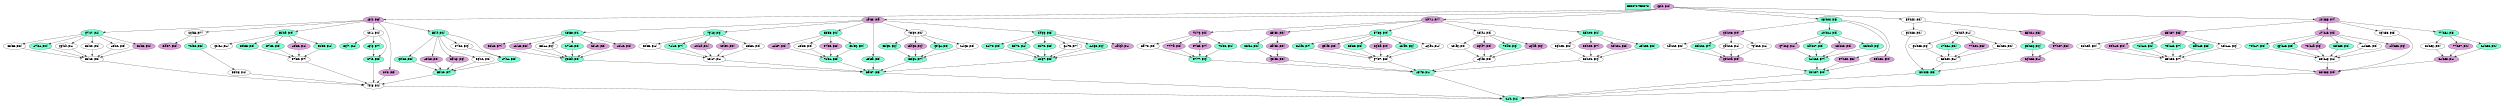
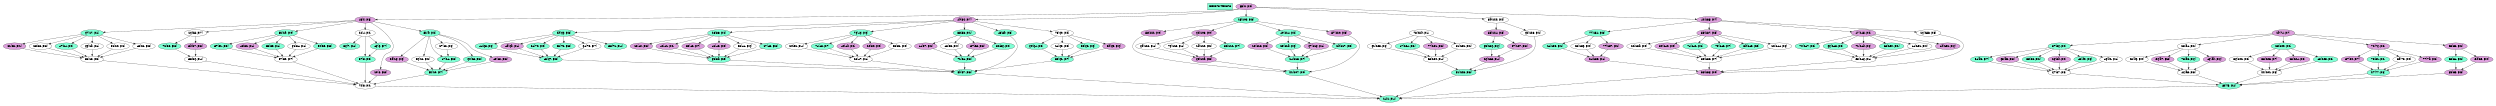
  digraph {
    fontname="DejaVu Sans"
    node [fillcolor=aquamarine fontname="DejaVu Sans" style=filled]
    edge [fontname="DejaVu Sans"]
    n1 [label="D=2375 T=2375" shape=box]
    n2 [fillcolor=plum label="65(0, p:0)"]
    n3 [fillcolor=plum label="43(2, p:5)"]
-   n4 [fillcolor=plum label="49(36, p:9)"]
+   n4 [fillcolor=plum label="49(36, p:7)"]
    n5 [fillcolor=plum label="19(74, p:7)"]
    n6 [label="15(106, p:3)"]
    n7 [fillcolor=white label="59(122, p:2)"]
    n8 [fillcolor=plum label="41(135, p:7)"]
    n9 [fillcolor=white label="11(4, p:1)"]
    n10 [fillcolor=plum label="10(8, p:5)"]
    n11 [label="52(9, p:2)"]
    n12 [label="67(17, p:4)"]
    n13 [fillcolor=white label="16(25, p:7)"]
    n14 [label="32(29, p:0)"]
    n15 [label="18(38, p:1)"]
    n16 [label="76(46, p:6)"]
    n17 [label="33(53, p:1)"]
    n18 [label="43(59, p:3)"]
    n19 [fillcolor=white label="78(60, p:2)"]
    n20 [label="29(66, p:3)"]
    n21 [fillcolor=plum label="71(76, p:2)"]
    n22 [fillcolor=plum label="55(82, p:2)"]
    n23 [label="57(86, p:0)"]
    n24 [fillcolor=white label="25(94, p:2)"]
    n25 [label="25(100, p:1)"]
    n26 [fillcolor=plum label="62(108, p:0)"]
    n27 [label="40(114, p:2)"]
    n28 [fillcolor=plum label="57(120, p:3)"]
    n29 [fillcolor=plum label="58(121, p:0)"]
    n30 [fillcolor=plum label="55(124, p:5)"]
    n31 [fillcolor=white label="62(128, p:1)"]
    n32 [fillcolor=plum label="53(137, p:5)"]
    n33 [fillcolor=plum label="47(145, p:2)"]
    n34 [fillcolor=white label="16(153, p:3)"]
    n35 [label="77(154, p:3)"]
    n36 [label="14(1, p:4)"]
    n37 [label="46(6, p:7)"]
    n38 [label="36(7, p:4)"]
    n39 [label="27(5, p:3)"]
    n40 [fillcolor=white label="72(3, p:1)"]
    n41 [fillcolor=white label="56(11, p:2)"]
    n42 [fillcolor=white label="27(12, p:6)"]
    n43 [label="60(13, p:5)"]
    n44 [label="47(14, p:3)"]
    n45 [fillcolor=plum label="45(15, p:3)"]
    n46 [fillcolor=plum label="59(16, p:6)"]
    n47 [fillcolor=white label="66(19, p:4)"]
    n48 [fillcolor=white label="51(20, p:1)"]
    n49 [fillcolor=white label="48(21, p:3)"]
    n50 [fillcolor=plum label="21(22, p:1)"]
    n51 [fillcolor=white label="23(23, p:5)"]
    n52 [label="47(24, p:0)"]
    n53 [fillcolor=plum label="59(27, p:3)"]
    n54 [label="72(28, p:3)"]
    n55 [label="57(31, p:3)"]
    n56 [fillcolor=plum label="48(32, p:4)"]
    n57 [label="32(33, p:4)"]
    n58 [fillcolor=white label="61(34, p:4)"]
    n59 [label="50(35, p:5)"]
    n60 [label="32(10, p:7)"]
    n61 [fillcolor=white label="31(18, p:2)"]
    n62 [fillcolor=white label="53(26, p:4)"]
    n63 [fillcolor=white label="57(30, p:7)"]
    n64 [fillcolor=plum label="12(40, p:5)"]
    n65 [fillcolor=plum label="41(41, p:1)"]
    n66 [fillcolor=plum label="38(42, p:7)"]
    n67 [fillcolor=plum label="41(43, p:3)"]
    n68 [fillcolor=white label="33(44, p:6)"]
    n69 [label="17(45, p:3)"]
    n70 [label="74(48, p:7)"]
    n71 [fillcolor=plum label="40(49, p:1)"]
    n72 [fillcolor=plum label="10(50, p:0)"]
    n73 [fillcolor=white label="58(51, p:0)"]
    n74 [fillcolor=white label="20(52, p:4)"]
    n75 [fillcolor=plum label="57(55, p:5)"]
    n76 [label="51(56, p:0)"]
    n77 [fillcolor=plum label="44(57, p:2)"]
    n78 [fillcolor=white label="48(58, p:0)"]
    n79 [label="39(37, p:3)"]
    n80 [label="33(62, p:6)"]
    n81 [fillcolor=plum label="59(63, p:6)"]
    n82 [label="60(64, p:3)"]
    n83 [fillcolor=white label="14(65, p:3)"]
    n84 [label="44(68, p:6)"]
    n85 [fillcolor=plum label="49(69, p:4)"]
    n86 [label="24(70, p:0)"]
    n87 [label="58(71, p:4)"]
    n88 [label="22(72, p:5)"]
    n89 [fillcolor=white label="64(73, p:7)"]
    n90 [label="62(39, p:5)"]
    n91 [fillcolor=white label="12(47, p:4)"]
    n92 [label="71(54, p:5)"]
    n93 [label="38(61, p:7)"]
    n94 [label="42(67, p:3)"]
    n95 [fillcolor=white label="59(78, p:0)"]
    n96 [fillcolor=plum label="77(79, p:2)"]
    n97 [fillcolor=plum label="57(80, p:7)"]
    n98 [label="72(81, p:1)"]
    n99 [label="25(84, p:2)"]
    n100 [fillcolor=plum label="59(85, p:0)"]
    n101 [label="35(88, p:2)"]
    n102 [fillcolor=plum label="26(89, p:0)"]
    n103 [label="42(90, p:6)"]
    n104 [fillcolor=white label="46(91, p:4)"]
    n105 [label="54(92, p:7)"]
    n106 [fillcolor=plum label="65(93, p:5)"]
    n107 [fillcolor=white label="12(96, p:0)"]
    n108 [fillcolor=plum label="56(97, p:5)"]
    n109 [label="78(98, p:6)"]
    n110 [fillcolor=plum label="46(99, p:6)"]
    n111 [fillcolor=white label="36(102, p:2)"]
    n112 [fillcolor=plum label="38(103, p:7)"]
    n113 [fillcolor=plum label="18(104, p:5)"]
    n114 [label="45(105, p:2)"]
    n115 [label="45(75, p:4)"]
    n116 [label="27(77, p:6)"]
    n117 [fillcolor=plum label="68(83, p:3)"]
    n118 [fillcolor=white label="67(87, p:3)"]
    n119 [fillcolor=white label="46(95, p:3)"]
    n120 [fillcolor=white label="22(101, p:6)"]
    n121 [fillcolor=white label="19(110, p:2)"]
    n122 [label="52(111, p:7)"]
    n123 [fillcolor=white label="69(112, p:4)"]
    n124 [fillcolor=white label="76(113, p:4)"]
    n125 [fillcolor=plum label="67(116, p:4)"]
    n126 [label="29(117, p:3)"]
    n127 [fillcolor=plum label="13(118, p:2)"]
    n128 [label="23(119, p:6)"]
    n129 [label="21(107, p:0)"]
    n130 [fillcolor=plum label="65(109, p:3)"]
    n131 [label="14(115, p:7)"]
    n132 [label="68(126, p:6)"]
    n133 [fillcolor=plum label="57(127, p:5)"]
    n134 [label="31(123, p:3)"]
    n135 [fillcolor=white label="78(129, p:4)"]
    n136 [fillcolor=plum label="77(131, p:3)"]
    n137 [fillcolor=white label="21(132, p:2)"]
    n138 [fillcolor=white label="61(133, p:6)"]
    n139 [label="47(134, p:2)"]
    n140 [fillcolor=plum label="16(125, p:4)"]
    n141 [fillcolor=white label="35(130, p:4)"]
    n142 [fillcolor=white label="21(139, p:0)"]
    n143 [fillcolor=plum label="50(140, p:0)"]
    n144 [label="74(141, p:1)"]
    n145 [label="75(142, p:7)"]
    n146 [label="39(143, p:5)"]
    n147 [fillcolor=white label="12(144, p:6)"]
    n148 [label="70(147, p:2)"]
    n149 [label="66(148, p:5)"]
    n150 [fillcolor=plum label="71(149, p:6)"]
    n151 [label="25(150, p:1)"]
    n152 [fillcolor=white label="44(151, p:0)"]
    n153 [fillcolor=plum label="49(152, p:6)"]
    n154 [fillcolor=plum label="38(136, p:0)"]
    n155 [fillcolor=white label="22(156, p:0)"]
    n156 [fillcolor=plum label="77(157, p:1)"]
    n157 [label="14(158, p:1)"]
    n158 [fillcolor=white label="53(138, p:7)"]
    n159 [fillcolor=white label="55(146, p:4)"]
    n160 [fillcolor=plum label="24(155, p:4)"]
    n2 -> n3
    n2 -> n4
-   n2 -> n5
    n2 -> n6
    n2 -> n7
    n2 -> n8
    n3 -> n9
    n3 -> n10
    n3 -> n11
    n3 -> n12
    n3 -> n13
    n3 -> n14
    n4 -> n15
    n4 -> n16
    n4 -> n17
    n4 -> n18
    n4 -> n19
    n4 -> n20
    n5 -> n21
    n5 -> n22
    n5 -> n23
    n5 -> n24
    n5 -> n25
    n6 -> n26
    n6 -> n27
    n6 -> n28
    n6 -> n29
    n7 -> n30
    n7 -> n31
    n8 -> n32
    n8 -> n33
    n8 -> n34
    n8 -> n35
    n9 -> n37
    n9 -> n38
    n9 -> n39
    n10 -> n40
    n11 -> n41
    n11 -> n42
    n11 -> n43
    n11 -> n44
    n11 -> n45
    n11 -> n46
    n12 -> n47
    n12 -> n48
    n12 -> n49
    n12 -> n50
    n12 -> n51
    n12 -> n52
    n13 -> n53
    n13 -> n54
    n14 -> n55
    n14 -> n56
    n14 -> n57
    n14 -> n58
    n14 -> n59
    n15 -> n64
    n15 -> n65
    n15 -> n66
    n15 -> n67
    n15 -> n68
    n15 -> n69
    n16 -> n70
    n16 -> n71
    n16 -> n72
    n16 -> n73
    n16 -> n74
    n17 -> n75
    n17 -> n76
    n17 -> n77
    n17 -> n78
    n18 -> n79
    n19 -> n80
    n19 -> n81
    n19 -> n82
    n19 -> n83
    n20 -> n84
    n20 -> n85
    n20 -> n86
    n20 -> n87
    n20 -> n88
    n20 -> n89
    n21 -> n95
    n21 -> n96
    n21 -> n97
    n21 -> n98
    n22 -> n99
    n22 -> n100
    n23 -> n101
    n23 -> n102
    n23 -> n103
    n23 -> n104
    n23 -> n105
    n23 -> n106
    n24 -> n107
    n24 -> n108
    n24 -> n109
    n24 -> n110
    n25 -> n111
    n25 -> n112
    n25 -> n113
    n25 -> n114
    n26 -> n121
    n26 -> n122
    n26 -> n123
    n26 -> n124
    n27 -> n125
    n27 -> n126
    n27 -> n127
    n27 -> n128
    n28 -> n129
    n29 -> n129
    n30 -> n132
    n30 -> n133
    n31 -> n134
    n32 -> n142
    n32 -> n143
    n32 -> n144
    n32 -> n145
    n32 -> n146
    n32 -> n147
    n33 -> n148
    n33 -> n149
    n33 -> n150
    n33 -> n151
    n33 -> n152
    n33 -> n153
    n34 -> n154
    n35 -> n155
    n35 -> n156
    n35 -> n157
    n37 -> n39
    n39 -> n40
    n40 -> n36
    n41 -> n60
    n42 -> n44
    n43 -> n60
    n44 -> n60
    n45 -> n60
    n46 -> n60
    n47 -> n61
    n48 -> n61
    n49 -> n61
    n50 -> n61
    n51 -> n61
    n52 -> n61
+   n53 -> n62
    n54 -> n62
    n55 -> n63
    n56 -> n63
    n57 -> n63
+   n58 -> n63
    n59 -> n63
    n60 -> n40
    n61 -> n40
    n62 -> n40
    n63 -> n40
    n64 -> n90
    n65 -> n90
    n66 -> n90
    n67 -> n90
    n68 -> n90
    n69 -> n90
    n70 -> n91
    n71 -> n91
    n72 -> n91
    n73 -> n91
    n74 -> n91
    n75 -> n92
    n76 -> n92
    n77 -> n92
    n78 -> n92
    n79 -> n36
    n80 -> n93
    n81 -> n93
    n82 -> n93
    n83 -> n93
    n84 -> n94
    n85 -> n94
    n86 -> n94
-   n87 -> n94
    n88 -> n94
    n89 -> n94
    n90 -> n79
    n91 -> n79
    n92 -> n79
    n93 -> n79
    n94 -> n79
    n95 -> n116
    n96 -> n116
    n97 -> n116
    n98 -> n116
    n99 -> n117
    n100 -> n117
    n101 -> n118
    n102 -> n118
    n103 -> n118
    n104 -> n118
    n105 -> n118
    n106 -> n118
    n107 -> n119
    n108 -> n119
    n109 -> n119
    n110 -> n119
    n111 -> n120
    n112 -> n120
    n113 -> n120
    n114 -> n120
    n115 -> n36
    n116 -> n115
    n117 -> n115
    n118 -> n115
    n119 -> n115
    n120 -> n115
    n121 -> n130
    n122 -> n130
    n123 -> n130
    n124 -> n130
    n125 -> n131
    n126 -> n131
    n127 -> n131
    n128 -> n131
    n129 -> n36
    n130 -> n129
    n131 -> n129
    n132 -> n140
    n133 -> n140
    n134 -> n36
    n135 -> n136
    n135 -> n137
    n135 -> n138
    n135 -> n139
    n136 -> n141
    n137 -> n141
    n138 -> n141
    n139 -> n141
    n140 -> n134
    n141 -> n134
    n142 -> n158
    n143 -> n158
    n144 -> n158
    n145 -> n158
    n146 -> n158
    n147 -> n158
    n148 -> n159
    n149 -> n159
    n150 -> n159
    n151 -> n159
    n152 -> n159
    n153 -> n159
    n154 -> n36
    n155 -> n160
    n156 -> n160
    n157 -> n160
    n158 -> n154
    n159 -> n154
    n160 -> n154
  }
